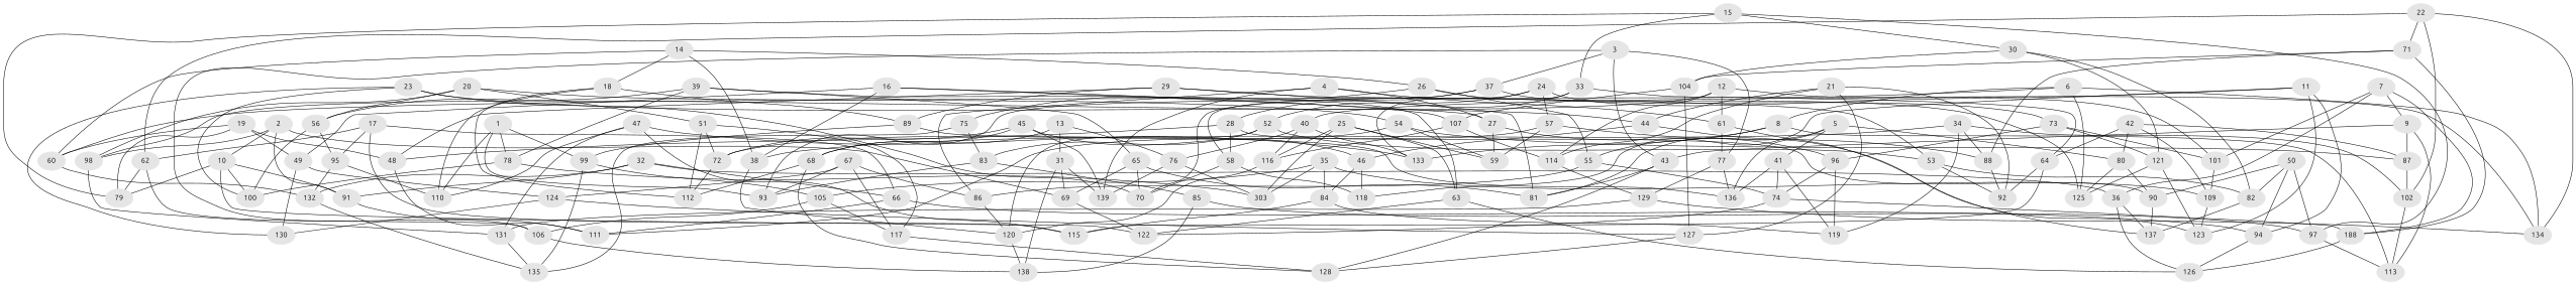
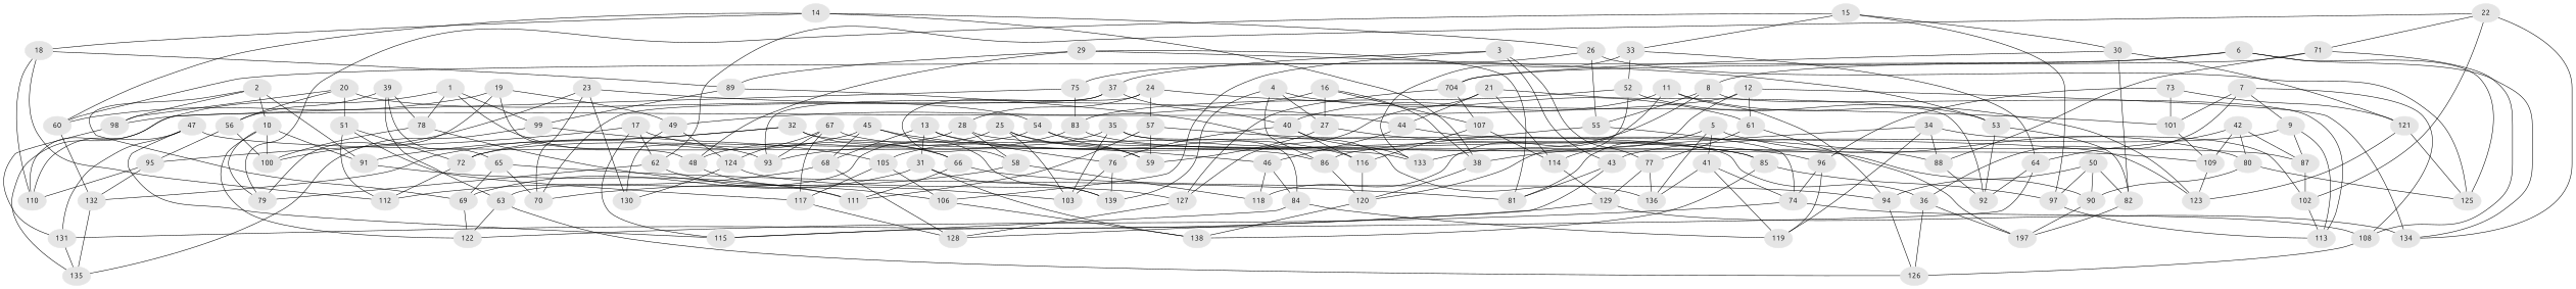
  graph {
    fontname=Ubuntu
    node [color=gray90 fontname=Ubuntu style=filled]
    edge [fontname=Ubuntu]
    1
    78
    93
    99
    110
    100
-   103 [label=303]
+   103
    105
    135
    2
    10
    69
    91
    98
    79
    122
    111
    131
    3
    37
    43
    77
    106
    70
    58
    73
    81
    128
    136
    129
    138
    4
    27
    61
    86
    139
    59
    96
-   137
+   137 [label=197]
    120
    5
    41
    80
    119
    74
    125
    90
    6
    8
    60
    134
    55
    113
    133
    132
    7
    9
    36
    101
-   108 [label=188]
+   108
    87
    126
    109
    102
    11
    40
    94
    118
    123
    76
    116
    12
    114
    13
    31
    68
    85
    112
    97
    14
    18
    26
    38
    89
    75
    15
    30
    33
    82
-   104
+   104 [label=704]
    121
    52
    64
    16
    49
    107
    130
    124
    17
    62
    66
    95
    115
    19
    48
    20
    51
    54
    56
    72
    117
    21
    44
    92
    127
    46
    22
    71
    88
    23
    24
    28
    57
    25
    63
    83
    29
    53
    32
    34
    35
    84
    39
    65
    42
    45
    47
    50
    67
    1 -- 78
    1 -- 93
    1 -- 99
    1 -- 110
    78 -- 100
    78 -- 103
    99 -- 105
    99 -- 135
    105 -- 106
    105 -- 117
    2 -- 10
    2 -- 69
    2 -- 91
    2 -- 98
    10 -- 100
    10 -- 91
    10 -- 79
    10 -- 122
    69 -- 122
    91 -- 111
    98 -- 131
    131 -- 135
    3 -- 37
    3 -- 43
    3 -- 77
    3 -- 106
    37 -- 70
    37 -- 58
-   37 -- 73
+   37 -- 40
    43 -- 81
    43 -- 128
    77 -- 136
    77 -- 129
    106 -- 138
    58 -- 70
    58 -- 118
    73 -- 96
    73 -- 101
    73 -- 121
    129 -- 131
    129 -- 134
    4 -- 27
    4 -- 61
    4 -- 86
    4 -- 139
    27 -- 59
    27 -- 96
    61 -- 77
    61 -- 137
    86 -- 120
    96 -- 119
    96 -- 74
    120 -- 138
    5 -- 81
    5 -- 136
    5 -- 41
    5 -- 80
    41 -- 136
    41 -- 119
    41 -- 74
    80 -- 125
    80 -- 90
    74 -- 122
    74 -- 108
    90 -- 137
    6 -- 125
    6 -- 8
    6 -- 60
    6 -- 134
    8 -- 55
    8 -- 113
    8 -- 133
    60 -- 132
    55 -- 86
    55 -- 74
    132 -- 135
    7 -- 9
    7 -- 36
    7 -- 101
    7 -- 108
    9 -- 43
    9 -- 113
    9 -- 87
    36 -- 137
    36 -- 126
    101 -- 109
    108 -- 126
    87 -- 102
    109 -- 123
    102 -- 113
    11 -- 40
    11 -- 94
    11 -- 118
    11 -- 123
    40 -- 133
    40 -- 76
    40 -- 116
    94 -- 126
    76 -- 103
    76 -- 139
    116 -- 120
    12 -- 98
    12 -- 61
    12 -- 134
    12 -- 114
    114 -- 129
    13 -- 76
    13 -- 31
    13 -- 68
+   13 -- 85
    31 -- 69
    31 -- 138
    31 -- 139
    68 -- 128
    68 -- 112
    85 -- 138
    85 -- 97
    97 -- 113
    14 -- 60
    14 -- 18
    14 -- 26
    14 -- 38
    18 -- 110
    18 -- 112
    18 -- 89
    26 -- 125
    26 -- 55
    26 -- 75
    38 -- 120
    89 -- 99
    89 -- 136
    75 -- 135
    75 -- 83
    15 -- 79
    15 -- 97
    15 -- 30
    15 -- 33
    30 -- 82
    30 -- 104
    30 -- 121
    33 -- 133
    33 -- 52
    33 -- 64
    82 -- 137
    104 -- 107
    104 -- 127
    121 -- 125
    121 -- 123
    52 -- 120
    52 -- 83
    52 -- 53
    64 -- 115
    64 -- 92
    16 -- 27
    16 -- 38
    16 -- 49
    16 -- 107
    49 -- 130
    49 -- 124
    107 -- 116
    107 -- 114
    124 -- 130
    124 -- 127
    17 -- 62
    17 -- 66
    17 -- 95
    17 -- 115
    62 -- 79
    62 -- 106
    66 -- 111
    66 -- 94
    95 -- 110
    95 -- 132
    19 -- 79
    19 -- 60
    19 -- 49
    19 -- 48
    48 -- 111
    20 -- 98
    20 -- 51
    20 -- 54
    20 -- 56
    51 -- 112
    51 -- 72
    51 -- 117
    54 -- 59
    54 -- 87
    54 -- 72
    56 -- 100
    56 -- 95
    72 -- 112
    117 -- 128
    21 -- 114
    21 -- 44
    21 -- 92
    21 -- 127
    44 -- 123
    44 -- 46
    127 -- 128
    46 -- 118
    46 -- 84
    22 -- 134
    22 -- 102
    22 -- 62
    22 -- 71
    71 -- 108
    71 -- 104
    71 -- 88
    88 -- 92
    23 -- 100
    23 -- 70
    23 -- 130
    23 -- 44
    24 -- 93
    24 -- 101
    24 -- 28
    24 -- 57
    28 -- 58
    28 -- 90
    28 -- 48
    57 -- 111
    57 -- 59
    57 -- 88
    25 -- 103
    25 -- 59
    25 -- 116
    25 -- 63
    63 -- 122
    63 -- 126
    83 -- 93
    83 -- 85
    29 -- 81
    29 -- 89
    29 -- 48
    29 -- 53
    53 -- 82
    53 -- 92
    32 -- 91
    32 -- 132
    32 -- 36
    32 -- 66
    34 -- 119
    34 -- 102
    34 -- 38
    34 -- 88
    35 -- 103
    35 -- 105
    35 -- 109
    35 -- 84
    84 -- 119
    84 -- 115
    39 -- 78
    39 -- 56
    39 -- 63
    39 -- 65
    65 -- 69
    65 -- 70
    65 -- 81
    42 -- 80
    42 -- 87
    42 -- 109
    42 -- 64
    45 -- 139
    45 -- 68
    45 -- 72
    45 -- 46
    47 -- 110
    47 -- 131
    47 -- 133
    47 -- 115
    50 -- 90
    50 -- 94
    50 -- 97
    50 -- 82
    67 -- 93
    67 -- 86
    67 -- 124
    67 -- 117
  }
